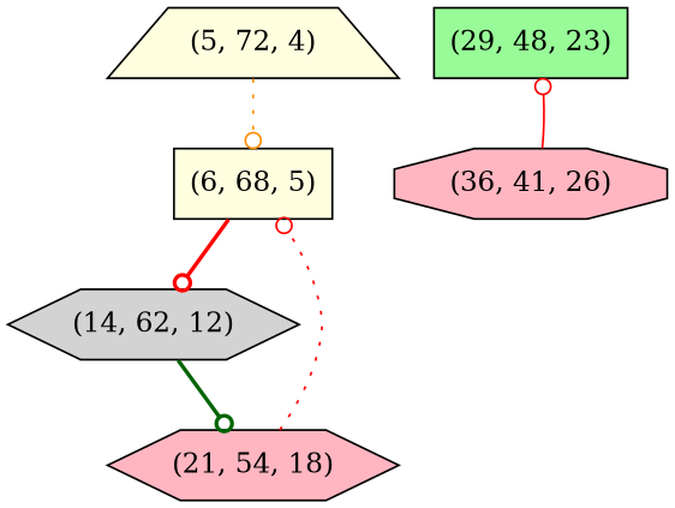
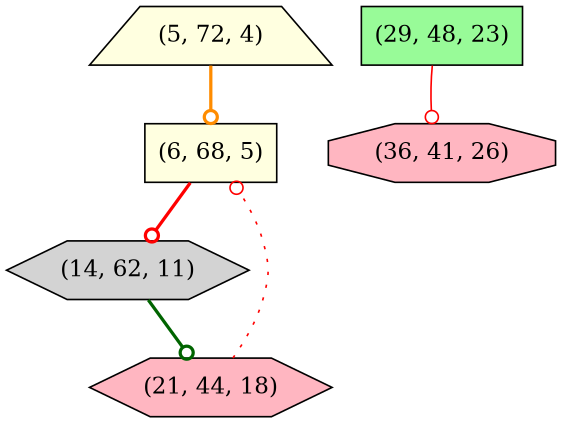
  digraph {
    node [fillcolor=lightyellow shape=box style=filled]
    edge [arrowhead=odot color=red style=dotted]
    "(5, 72, 4)" [shape=trapezium]
    "(6, 68, 5)"
-   "(14, 62, 11)" [fillcolor=lightgrey shape=hexagon label="(14, 62, 12)"]
-   "(21, 54, 18)" [fillcolor=lightpink shape=hexagon]
+   "(14, 62, 11)" [fillcolor=lightgrey shape=hexagon]
+   "(21, 54, 18)" [fillcolor=lightpink shape=hexagon label="(21, 44, 18)"]
    "(29, 48, 23)" [fillcolor=palegreen]
    "(36, 41, 26)" [fillcolor=lightpink shape=octagon]
-   "(5, 72, 4)" -> "(6, 68, 5)" [color=darkorange]
+   "(5, 72, 4)" -> "(6, 68, 5)" [color=darkorange style=bold]
    "(6, 68, 5)" -> "(14, 62, 11)" [style=bold]
    "(14, 62, 11)" -> "(21, 54, 18)" [color=darkgreen style=bold]
    "(21, 54, 18)" -> "(6, 68, 5)"
-   "(36, 41, 26)" -> "(29, 48, 23)" [style=solid]
+   "(29, 48, 23)" -> "(36, 41, 26)" [style=solid]
  }
